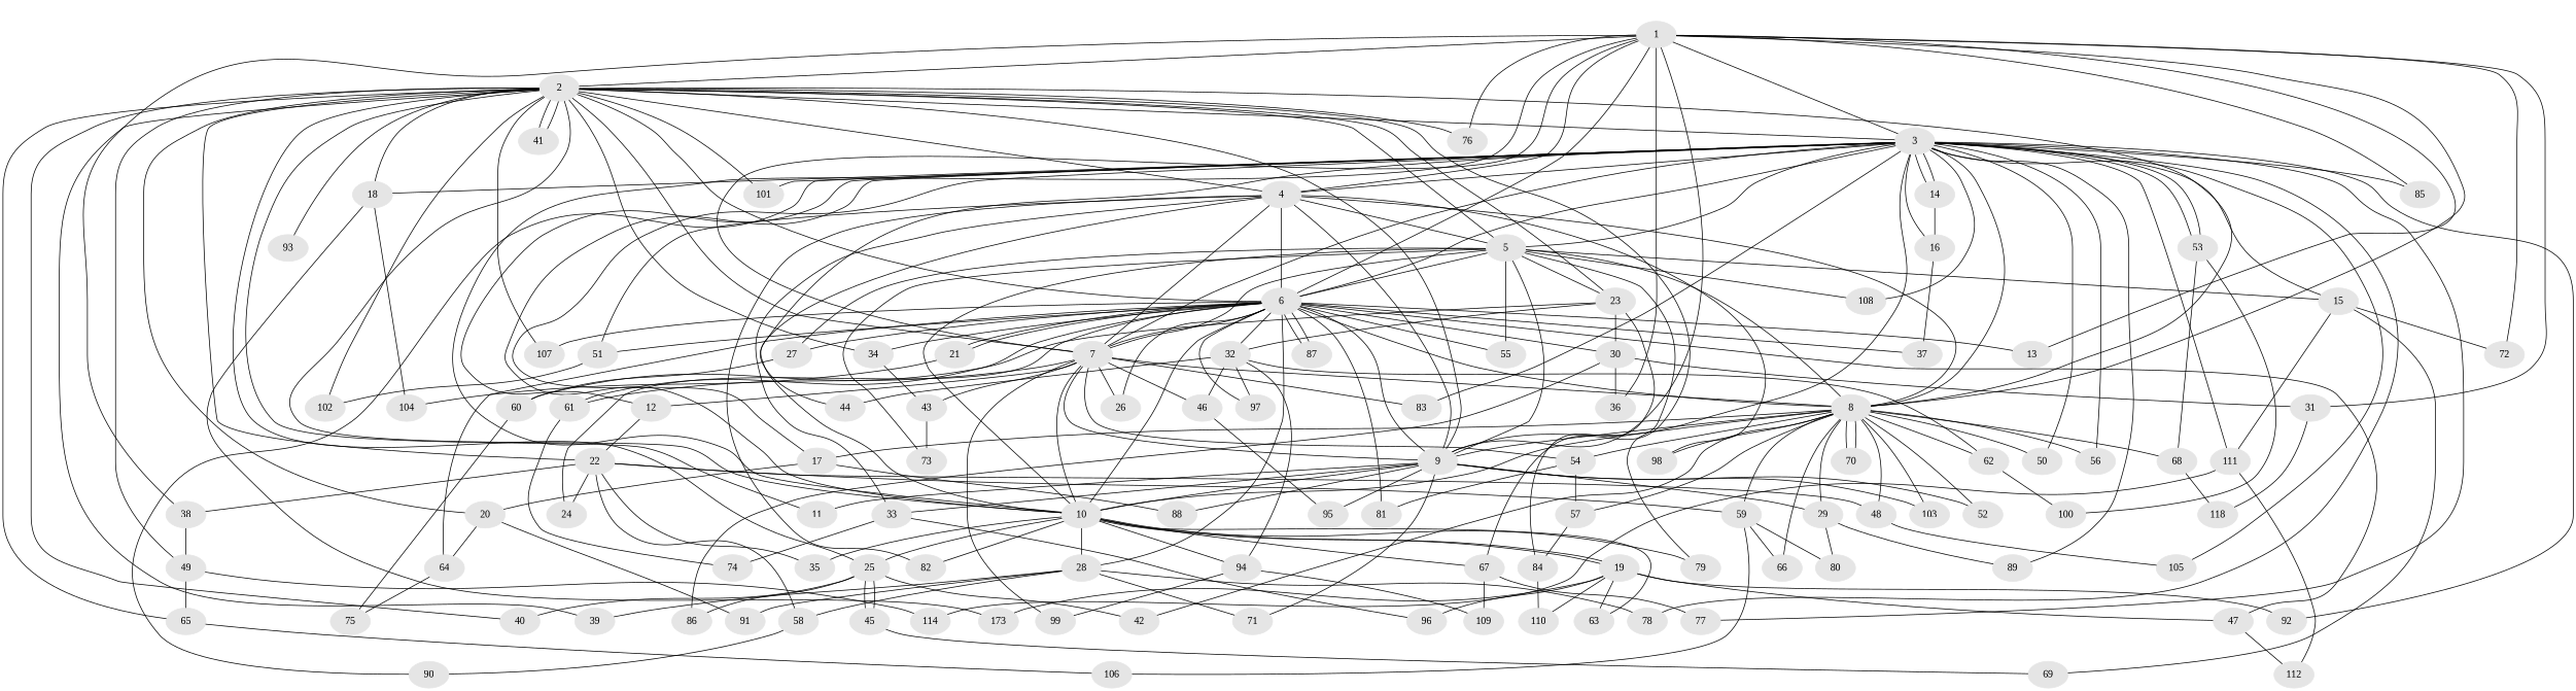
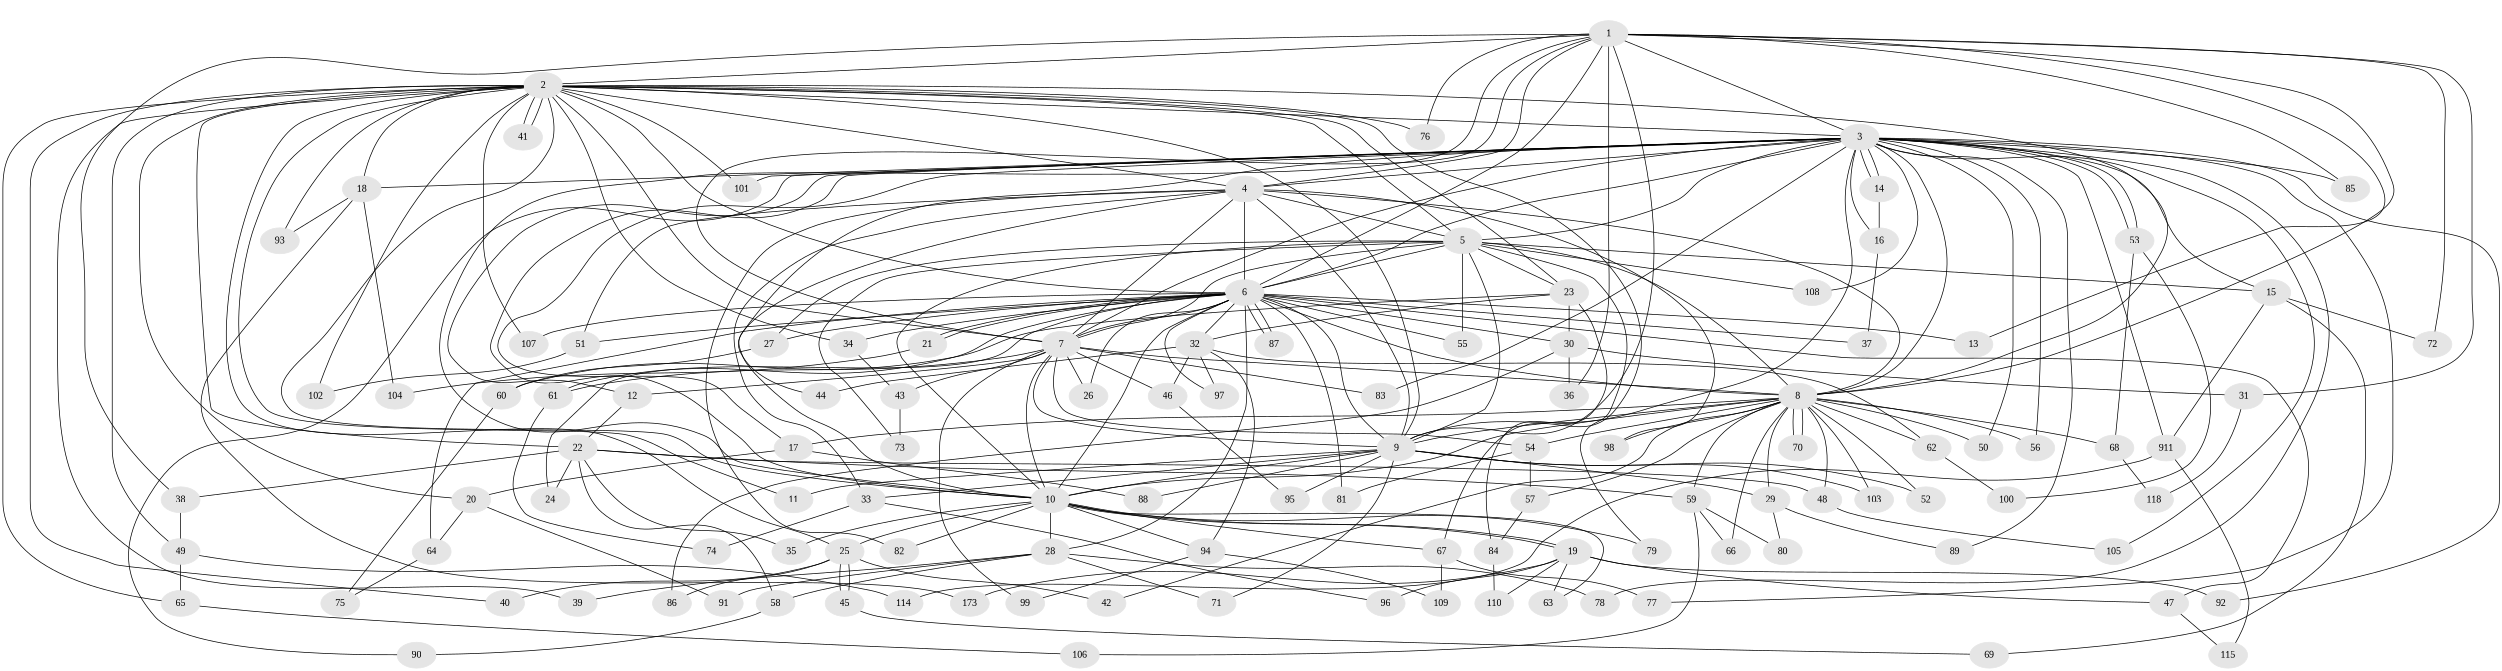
  graph {
    fontname="Liberation Serif"
    node [color=gray90 fontname="Liberation Serif" style=filled]
    edge [fontname="Liberation Serif"]
    1
    2
    3
    4
    6
    7
    8
    9
    10
    13
    31
    36
    38
    72
    76
    85
    5
    11
    18
    20
    22
    23
    25
    34
    39
    40
    41
    49
    65
    67
    93
    101
    102
    107
    12
    14
    15
    16
    17
    44
    50
    53
    56
    77
    78
    83
    89
    90
    92
    105
    108
-   111
+   111 [label=911]
    33
    51
    82
    98
    27
    55
    73
    79
    21
    24
    26
    28
    30
    32
    37
    47
    61
    64
    81
    87
    97
    43
    46
    54
    99
    29
    42
    48
    52
    57
    59
    62
    66
    68
    70
    103
    71
    88
    95
    19
    35
    63
    94
    n96 [label=118]
    104
    n98 [label=173]
    91
    58
    60
    84
    45
    86
    114
    106
    109
    69
    100
-   115 [label=112]
+   115
    96
    74
    75
    80
    110
    1 -- 2
    1 -- 3
    1 -- 4
    1 -- 6
    1 -- 7
    1 -- 8
    1 -- 9
    1 -- 10
    1 -- 13
    1 -- 31
    1 -- 36
    1 -- 38
    1 -- 72
    1 -- 76
    1 -- 85
    2 -- 3
    2 -- 4
    2 -- 6
    2 -- 7
    2 -- 8
    2 -- 9
    2 -- 10
    2 -- 76
    2 -- 5
    2 -- 11
    2 -- 18
    2 -- 20
    2 -- 22
    2 -- 23
    2 -- 25
    2 -- 34
    2 -- 39
    2 -- 40
    2 -- 41
    2 -- 41
    2 -- 49
    2 -- 65
    2 -- 67
    2 -- 93
    2 -- 101
    2 -- 102
    2 -- 107
    3 -- 4
    3 -- 6
    3 -- 7
    3 -- 8
    3 -- 9
    3 -- 10
    3 -- 85
    3 -- 5
    3 -- 18
    3 -- 101
    3 -- 12
    3 -- 14
    3 -- 14
    3 -- 15
    3 -- 16
    3 -- 17
    3 -- 44
    3 -- 50
    3 -- 53
    3 -- 53
    3 -- 56
    3 -- 77
    3 -- 78
    3 -- 83
    3 -- 89
    3 -- 90
    3 -- 92
    3 -- 105
    3 -- 108
    3 -- 111
    4 -- 6
    4 -- 7
    4 -- 8
    4 -- 9
    4 -- 10
    4 -- 5
    4 -- 33
    4 -- 51
    4 -- 82
    4 -- 98
    6 -- 7
    6 -- 8
    6 -- 9
    6 -- 10
    6 -- 13
    6 -- 34
    6 -- 107
    6 -- 51
    6 -- 27
    6 -- 55
    6 -- 21
    6 -- 21
    6 -- 24
    6 -- 26
    6 -- 28
    6 -- 30
    6 -- 32
    6 -- 37
    6 -- 47
    6 -- 61
    6 -- 64
    6 -- 81
    6 -- 87
    6 -- 87
    6 -- 97
    7 -- 8
    7 -- 9
    7 -- 10
    7 -- 12
    7 -- 83
    7 -- 26
    7 -- 61
    7 -- 43
    7 -- 46
    7 -- 54
    7 -- 99
    8 -- 9
    8 -- 10
    8 -- 17
    8 -- 50
    8 -- 56
    8 -- 98
    8 -- 54
    8 -- 29
    8 -- 42
    8 -- 48
    8 -- 52
    8 -- 57
    8 -- 59
    8 -- 62
    8 -- 66
    8 -- 68
    8 -- 70
    8 -- 70
    8 -- 103
    9 -- 10
    9 -- 11
    9 -- 33
    9 -- 29
    9 -- 52
    9 -- 103
    9 -- 71
    9 -- 88
    9 -- 95
    10 -- 25
    10 -- 67
    10 -- 82
    10 -- 79
    10 -- 28
    10 -- 19
    10 -- 19
    10 -- 35
    10 -- 63
    10 -- 94
    31 -- n96
    38 -- 49
    5 -- 6
    5 -- 7
    5 -- 8
    5 -- 9
    5 -- 10
    5 -- 23
    5 -- 15
    5 -- 108
    5 -- 27
    5 -- 55
    5 -- 73
    5 -- 79
+   18 -- 93
    18 -- 104
    18 -- n98
    20 -- 64
    20 -- 91
    22 -- 38
    22 -- 24
    22 -- 48
    22 -- 59
    22 -- 35
    22 -- 58
    23 -- 30
    23 -- 32
    23 -- 60
    23 -- 84
    25 -- 40
    25 -- 42
    25 -- 45
    25 -- 45
    25 -- 86
    34 -- 43
    49 -- 65
    49 -- 114
    65 -- 106
    67 -- 77
    67 -- 109
    12 -- 22
    14 -- 16
    15 -- 72
    15 -- 111
    15 -- 69
    16 -- 37
    17 -- 20
    17 -- 88
    53 -- 68
    53 -- 100
    111 -- 114
    111 -- 115
    33 -- 96
    33 -- 74
    51 -- 102
    27 -- 60
    21 -- 104
    28 -- 39
    28 -- 78
    28 -- 71
    28 -- 91
    28 -- 58
    30 -- 31
    30 -- 36
    30 -- 86
    32 -- 44
    32 -- 97
    32 -- 46
    32 -- 62
    32 -- 94
    47 -- 115
    61 -- 74
    64 -- 75
    43 -- 73
    46 -- 95
    54 -- 81
    54 -- 57
    29 -- 89
    29 -- 80
    48 -- 105
    57 -- 84
    59 -- 66
    59 -- 106
    59 -- 80
    62 -- 100
    68 -- n96
    19 -- 92
    19 -- 47
    19 -- 63
    19 -- n98
    19 -- 96
    19 -- 110
    94 -- 99
    94 -- 109
    58 -- 90
    60 -- 75
    84 -- 110
    45 -- 69
  }
